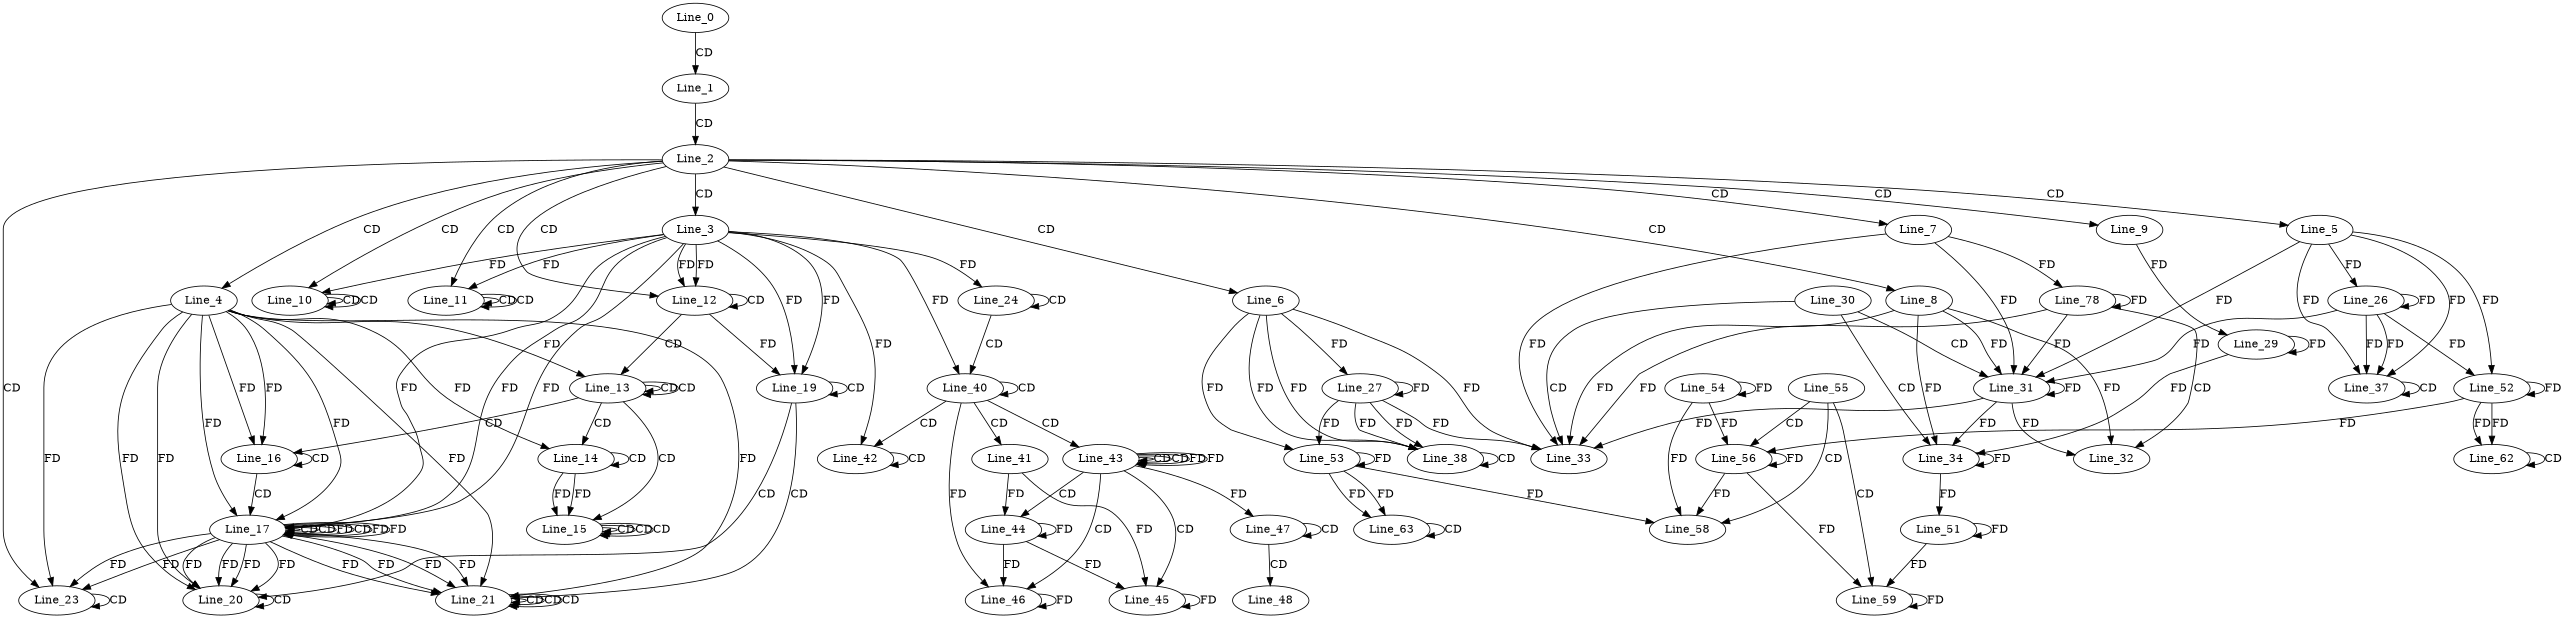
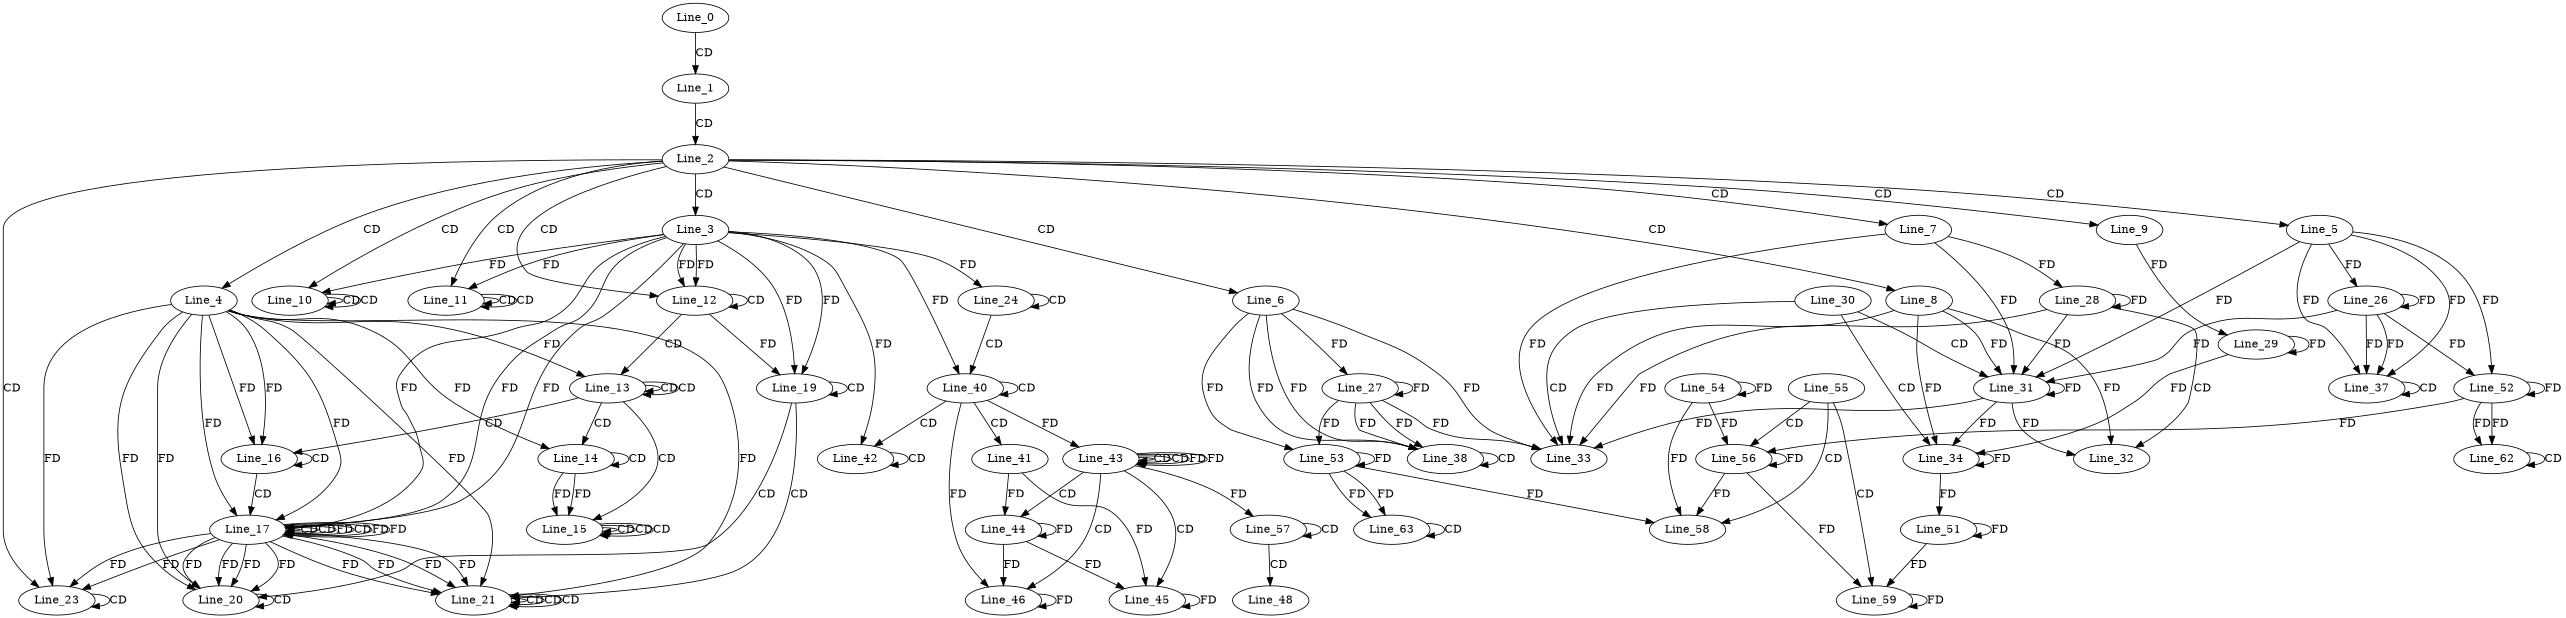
  digraph {
    Line_0
    Line_1
    Line_2
    Line_3
    Line_4
    Line_5
    Line_6
    Line_7
    Line_8
    Line_9
    Line_10
    Line_11
    Line_12
    Line_23
    Line_17
    Line_19
    Line_24
    Line_40
    Line_42
    Line_13
    Line_14
    Line_16
    Line_20
    Line_21
    Line_26
    Line_31
    Line_37
    Line_52
    Line_27
    Line_33
    Line_38
    Line_53
-   Line_28 [label=Line_78]
+   Line_28
    Line_32
    Line_34
    Line_29
    Line_41
    Line_43
    Line_46
    Line_15
    Line_56
    Line_62
    Line_58
    Line_63
    Line_51
    Line_30
    Line_59
    Line_44
    Line_45
-   Line_47
+   Line_47 [label=Line_57]
    Line_48
    Line_54
    Line_55
    Line_0 -> Line_1 [label=CD]
    Line_1 -> Line_2 [label=CD]
    Line_2 -> Line_3 [label=CD]
    Line_2 -> Line_4 [label=CD]
    Line_2 -> Line_5 [label=CD]
    Line_2 -> Line_6 [label=CD]
    Line_2 -> Line_7 [label=CD]
    Line_2 -> Line_8 [label=CD]
    Line_2 -> Line_9 [label=CD]
    Line_2 -> Line_10 [label=CD]
    Line_2 -> Line_11 [label=CD]
    Line_2 -> Line_12 [label=CD]
    Line_2 -> Line_23 [label=CD]
    Line_3 -> Line_10 [label=FD]
    Line_3 -> Line_11 [label=FD]
    Line_3 -> Line_12 [label=FD]
    Line_3 -> Line_12 [label=FD]
    Line_3 -> Line_17 [label=FD]
    Line_3 -> Line_17 [label=FD]
    Line_3 -> Line_17 [label=FD]
    Line_3 -> Line_19 [label=FD]
    Line_3 -> Line_19 [label=FD]
    Line_3 -> Line_24 [label=FD]
    Line_3 -> Line_40 [label=FD]
    Line_3 -> Line_42 [label=FD]
    Line_4 -> Line_23 [label=FD]
    Line_4 -> Line_17 [label=FD]
    Line_4 -> Line_17 [label=FD]
    Line_4 -> Line_13 [label=FD]
    Line_4 -> Line_14 [label=FD]
    Line_4 -> Line_16 [label=FD]
    Line_4 -> Line_16 [label=FD]
    Line_4 -> Line_20 [label=FD]
    Line_4 -> Line_20 [label=FD]
    Line_4 -> Line_21 [label=FD]
    Line_4 -> Line_21 [label=FD]
    Line_5 -> Line_26 [label=FD]
    Line_5 -> Line_31 [label=FD]
    Line_5 -> Line_37 [label=FD]
    Line_5 -> Line_37 [label=FD]
    Line_5 -> Line_52 [label=FD]
    Line_6 -> Line_27 [label=FD]
    Line_6 -> Line_33 [label=FD]
    Line_6 -> Line_38 [label=FD]
    Line_6 -> Line_38 [label=FD]
    Line_6 -> Line_53 [label=FD]
    Line_7 -> Line_31 [label=FD]
    Line_7 -> Line_33 [label=FD]
    Line_7 -> Line_28 [label=FD]
    Line_8 -> Line_31 [label=FD]
    Line_8 -> Line_33 [label=FD]
    Line_8 -> Line_32 [label=FD]
    Line_8 -> Line_34 [label=FD]
    Line_9 -> Line_29 [label=FD]
    Line_10 -> Line_10 [label=CD]
    Line_10 -> Line_10 [label=CD]
    Line_11 -> Line_11 [label=CD]
    Line_11 -> Line_11 [label=CD]
    Line_12 -> Line_12 [label=CD]
    Line_12 -> Line_19 [label=FD]
    Line_12 -> Line_13 [label=CD]
    Line_23 -> Line_23 [label=CD]
    Line_17 -> Line_23 [label=FD]
    Line_17 -> Line_23 [label=FD]
    Line_17 -> Line_17 [label=CD]
    Line_17 -> Line_17 [label=CD]
    Line_17 -> Line_17 [label=FD]
    Line_17 -> Line_17 [label=CD]
    Line_17 -> Line_17 [label=FD]
    Line_17 -> Line_17 [label=FD]
    Line_17 -> Line_20 [label=FD]
    Line_17 -> Line_20 [label=FD]
    Line_17 -> Line_20 [label=FD]
    Line_17 -> Line_20 [label=FD]
    Line_17 -> Line_21 [label=FD]
    Line_17 -> Line_21 [label=FD]
    Line_17 -> Line_21 [label=FD]
    Line_17 -> Line_21 [label=FD]
    Line_19 -> Line_19 [label=CD]
    Line_19 -> Line_20 [label=CD]
    Line_19 -> Line_21 [label=CD]
    Line_24 -> Line_24 [label=CD]
    Line_24 -> Line_40 [label=CD]
    Line_40 -> Line_40 [label=CD]
    Line_40 -> Line_42 [label=CD]
    Line_40 -> Line_41 [label=CD]
-   Line_40 -> Line_43 [label=CD]
+   Line_40 -> Line_43 [label=FD]
    Line_40 -> Line_46 [label=FD]
    Line_42 -> Line_42 [label=CD]
    Line_13 -> Line_13 [label=CD]
    Line_13 -> Line_13 [label=CD]
    Line_13 -> Line_14 [label=CD]
    Line_13 -> Line_16 [label=CD]
    Line_13 -> Line_15 [label=CD]
    Line_14 -> Line_14 [label=CD]
    Line_14 -> Line_15 [label=FD]
    Line_14 -> Line_15 [label=FD]
    Line_16 -> Line_17 [label=CD]
    Line_16 -> Line_16 [label=CD]
    Line_20 -> Line_20 [label=CD]
    Line_21 -> Line_21 [label=CD]
    Line_21 -> Line_21 [label=CD]
    Line_21 -> Line_21 [label=CD]
    Line_26 -> Line_26 [label=FD]
    Line_26 -> Line_31 [label=FD]
    Line_26 -> Line_37 [label=FD]
    Line_26 -> Line_37 [label=FD]
    Line_26 -> Line_52 [label=FD]
    Line_31 -> Line_31 [label=FD]
    Line_31 -> Line_33 [label=FD]
    Line_31 -> Line_32 [label=FD]
    Line_31 -> Line_34 [label=FD]
    Line_37 -> Line_37 [label=CD]
    Line_52 -> Line_52 [label=FD]
    Line_52 -> Line_56 [label=FD]
    Line_52 -> Line_62 [label=FD]
    Line_52 -> Line_62 [label=FD]
    Line_27 -> Line_27 [label=FD]
    Line_27 -> Line_33 [label=FD]
    Line_27 -> Line_38 [label=FD]
    Line_27 -> Line_38 [label=FD]
    Line_27 -> Line_53 [label=FD]
    Line_38 -> Line_38 [label=CD]
    Line_53 -> Line_53 [label=FD]
    Line_53 -> Line_58 [label=FD]
    Line_53 -> Line_63 [label=FD]
    Line_53 -> Line_63 [label=FD]
    Line_28 -> Line_31 [label=FD]
    Line_28 -> Line_33 [label=FD]
    Line_28 -> Line_28 [label=FD]
    Line_28 -> Line_32 [label=CD]
    Line_34 -> Line_34 [label=FD]
    Line_34 -> Line_51 [label=FD]
    Line_29 -> Line_34 [label=FD]
    Line_29 -> Line_29 [label=FD]
    Line_41 -> Line_44 [label=FD]
    Line_41 -> Line_45 [label=FD]
    Line_43 -> Line_43 [label=CD]
    Line_43 -> Line_43 [label=CD]
    Line_43 -> Line_43 [label=FD]
    Line_43 -> Line_43 [label=FD]
    Line_43 -> Line_46 [label=CD]
    Line_43 -> Line_44 [label=CD]
    Line_43 -> Line_45 [label=CD]
    Line_43 -> Line_47 [label=FD]
    Line_46 -> Line_46 [label=FD]
    Line_15 -> Line_15 [label=CD]
    Line_15 -> Line_15 [label=CD]
    Line_15 -> Line_15 [label=CD]
    Line_56 -> Line_56 [label=FD]
    Line_56 -> Line_58 [label=FD]
    Line_56 -> Line_59 [label=FD]
    Line_62 -> Line_62 [label=CD]
    Line_63 -> Line_63 [label=CD]
    Line_51 -> Line_51 [label=FD]
    Line_51 -> Line_59 [label=FD]
    Line_30 -> Line_31 [label=CD]
    Line_30 -> Line_33 [label=CD]
    Line_30 -> Line_34 [label=CD]
    Line_59 -> Line_59 [label=FD]
    Line_44 -> Line_46 [label=FD]
    Line_44 -> Line_44 [label=FD]
    Line_44 -> Line_45 [label=FD]
    Line_45 -> Line_45 [label=FD]
    Line_47 -> Line_47 [label=CD]
    Line_47 -> Line_48 [label=CD]
    Line_54 -> Line_56 [label=FD]
    Line_54 -> Line_58 [label=FD]
    Line_54 -> Line_54 [label=FD]
    Line_55 -> Line_56 [label=CD]
    Line_55 -> Line_58 [label=CD]
    Line_55 -> Line_59 [label=CD]
  }
